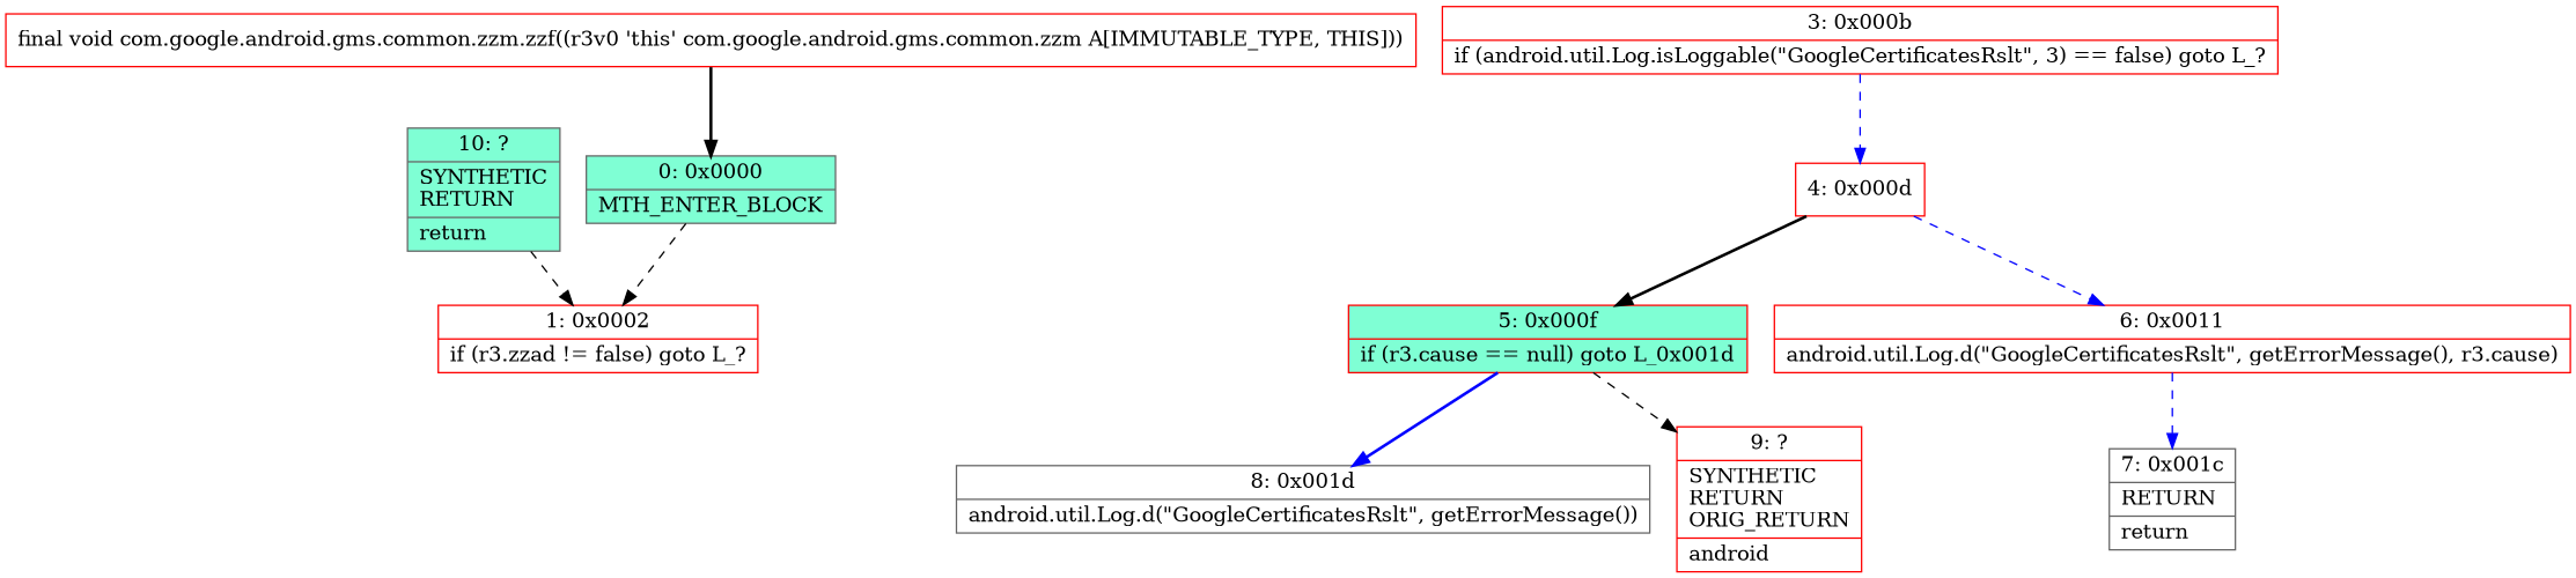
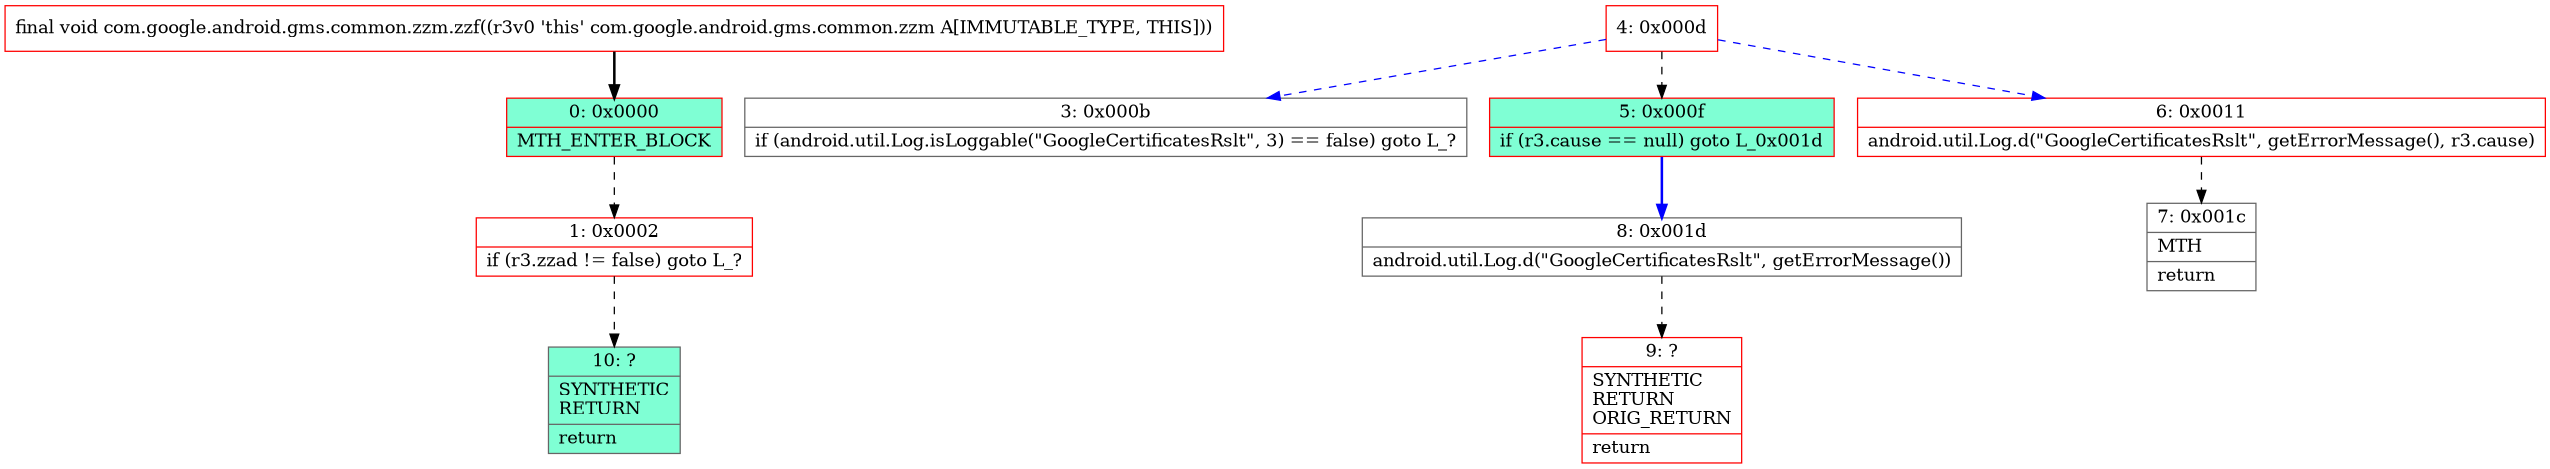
  digraph {
    node [color=red fillcolor=white shape=record style=filled]
    edge [color=black style=dashed]
-   n1 [color=gray40 fillcolor=aquamarine label="{0\:\ 0x0000|MTH_ENTER_BLOCK\l}"]
+   n1 [fillcolor=aquamarine label="{0\:\ 0x0000|MTH_ENTER_BLOCK\l}"]
    n2 [label="{1\:\ 0x0002|if (r3.zzad != false) goto L_?\l}"]
    n3 [color=gray40 fillcolor=aquamarine label="{10\:\ ?|SYNTHETIC\lRETURN\l|return\l}"]
-   n4 [label="{3\:\ 0x000b|if (android.util.Log.isLoggable(\"GoogleCertificatesRslt\", 3) == false) goto L_?\l}"]
+   n4 [color=gray40 label="{3\:\ 0x000b|if (android.util.Log.isLoggable(\"GoogleCertificatesRslt\", 3) == false) goto L_?\l}"]
    n5 [label="{4\:\ 0x000d}"]
    n6 [fillcolor=aquamarine label="{5\:\ 0x000f|if (r3.cause == null) goto L_0x001d\l}"]
    n7 [label="{6\:\ 0x0011|android.util.Log.d(\"GoogleCertificatesRslt\", getErrorMessage(), r3.cause)\l}"]
    n8 [color=gray40 label="{8\:\ 0x001d|android.util.Log.d(\"GoogleCertificatesRslt\", getErrorMessage())\l}"]
-   n9 [color=gray40 label="{7\:\ 0x001c|RETURN\l|return\l}"]
-   n10 [label="{9\:\ ?|SYNTHETIC\lRETURN\lORIG_RETURN\l|android\l}"]
+   n9 [color=gray40 label="{7\:\ 0x001c|MTH\l|return\l}"]
+   n10 [label="{9\:\ ?|SYNTHETIC\lRETURN\lORIG_RETURN\l|return\l}"]
    n11 [label="{final void com.google.android.gms.common.zzm.zzf((r3v0 'this' com.google.android.gms.common.zzm A[IMMUTABLE_TYPE, THIS])) }"]
    n1 -> n2
-   n3 -> n2
-   n4 -> n5 [color=blue]
-   n5 -> n6 [style=bold]
+   n2 -> n3
+   n5 -> n4 [color=blue]
+   n5 -> n6
    n5 -> n7 [color=blue]
    n6 -> n8 [color=blue style=bold]
-   n7 -> n9 [color=blue]
-   n6 -> n10
+   n7 -> n9
+   n8 -> n10
    n11 -> n1 [style=bold]
  }
